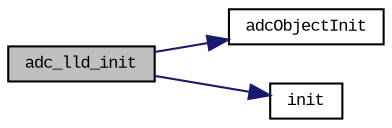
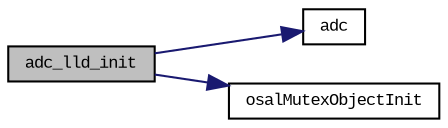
  digraph {
    fontname="Liberation Mono"
    rankdir=LR
    node [color=black fontname="Liberation Mono" fontsize=8 shape=record]
    edge [color=midnightblue fontname="Liberation Mono" fontsize=8 labelfontname=Helvetica labelfontsize=8 style=solid]
    n1 [fillcolor=grey75 fontcolor=black height=0.2 label=adc_lld_init style=filled width=0.4]
-   n2 [height=0.2 label=adcObjectInit width=0.4]
-   n3 [height=0.2 label=init width=0.4]
+   n2 [height=0.2 label=adc width=0.4]
+   n3 [height=0.2 label=osalMutexObjectInit width=0.4]
    n1 -> n2
    n1 -> n3
  }
